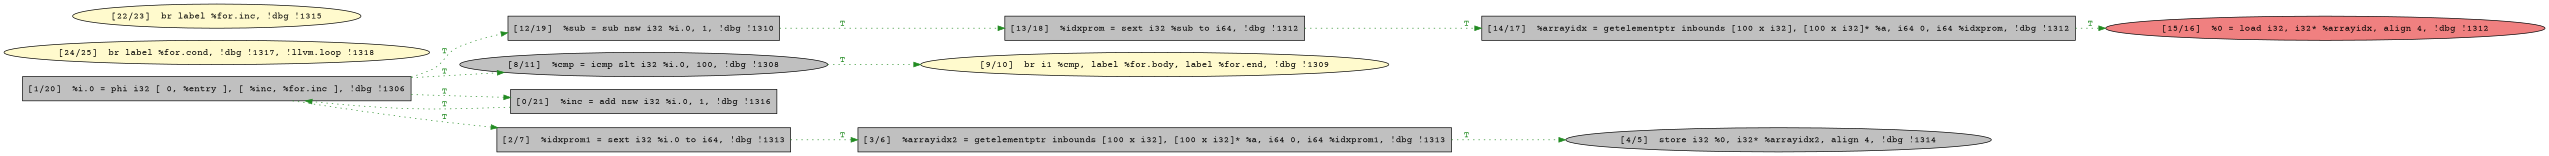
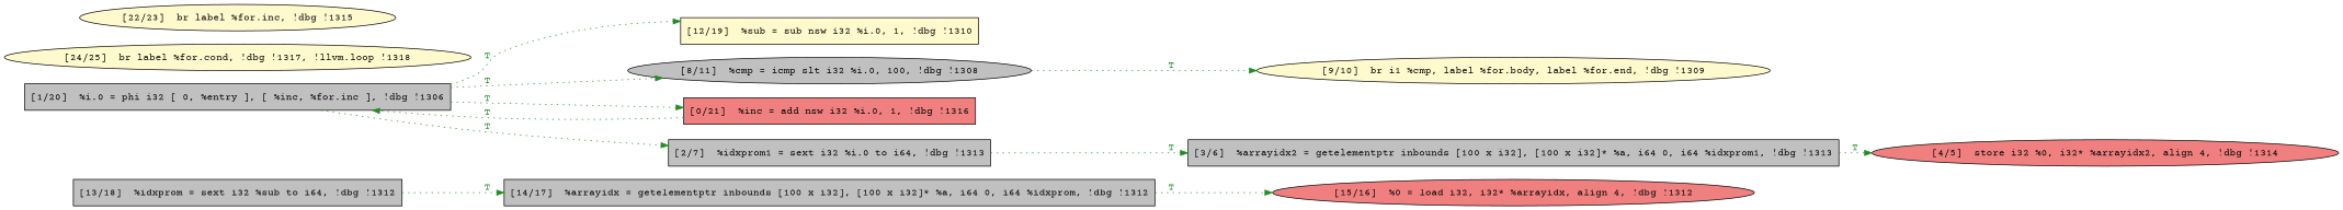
  digraph {
    fontname="Courier Prime"
    rankdir=LR
    node [fillcolor=grey fontname="Courier Prime" shape=rectangle style=filled]
    edge [color=forestgreen fontcolor=forestgreen fontname="Courier Prime" style=dotted]
    n1 [label="[13/18]  %idxprom = sext i32 %sub to i64, !dbg !1312"]
    n2 [label="[14/17]  %arrayidx = getelementptr inbounds [100 x i32], [100 x i32]* %a, i64 0, i64 %idxprom, !dbg !1312"]
    n3 [fillcolor=lightcoral label="[15/16]  %0 = load i32, i32* %arrayidx, align 4, !dbg !1312" shape=ellipse]
-   n4 [label="[12/19]  %sub = sub nsw i32 %i.0, 1, !dbg !1310"]
+   n4 [fillcolor=lemonchiffon label="[12/19]  %sub = sub nsw i32 %i.0, 1, !dbg !1310"]
    n5 [fillcolor=lemonchiffon label="[24/25]  br label %for.cond, !dbg !1317, !llvm.loop !1318" shape=ellipse]
    n6 [fillcolor=lemonchiffon label="[9/10]  br i1 %cmp, label %for.body, label %for.end, !dbg !1309" shape=ellipse]
    n7 [label="[1/20]  %i.0 = phi i32 [ 0, %entry ], [ %inc, %for.inc ], !dbg !1306"]
    n8 [label="[8/11]  %cmp = icmp slt i32 %i.0, 100, !dbg !1308" shape=ellipse]
-   n9 [label="[0/21]  %inc = add nsw i32 %i.0, 1, !dbg !1316"]
+   n9 [fillcolor=lightcoral label="[0/21]  %inc = add nsw i32 %i.0, 1, !dbg !1316"]
    n10 [label="[2/7]  %idxprom1 = sext i32 %i.0 to i64, !dbg !1313"]
    n11 [label="[3/6]  %arrayidx2 = getelementptr inbounds [100 x i32], [100 x i32]* %a, i64 0, i64 %idxprom1, !dbg !1313"]
    n12 [fillcolor=lemonchiffon label="[22/23]  br label %for.inc, !dbg !1315" shape=ellipse]
-   n13 [label="[4/5]  store i32 %0, i32* %arrayidx2, align 4, !dbg !1314" shape=ellipse]
+   n13 [fillcolor=lightcoral label="[4/5]  store i32 %0, i32* %arrayidx2, align 4, !dbg !1314" shape=ellipse]
    n1 -> n2 [label=T]
    n2 -> n3 [label=T]
-   n4 -> n1 [label=T]
    n7 -> n4 [label=T]
    n7 -> n8 [label=T]
    n7 -> n9 [label=T]
    n7 -> n10 [label=T]
    n8 -> n6 [label=T]
    n9 -> n7 [label=T]
    n10 -> n11 [label=T]
    n11 -> n13 [label=T]
  }
